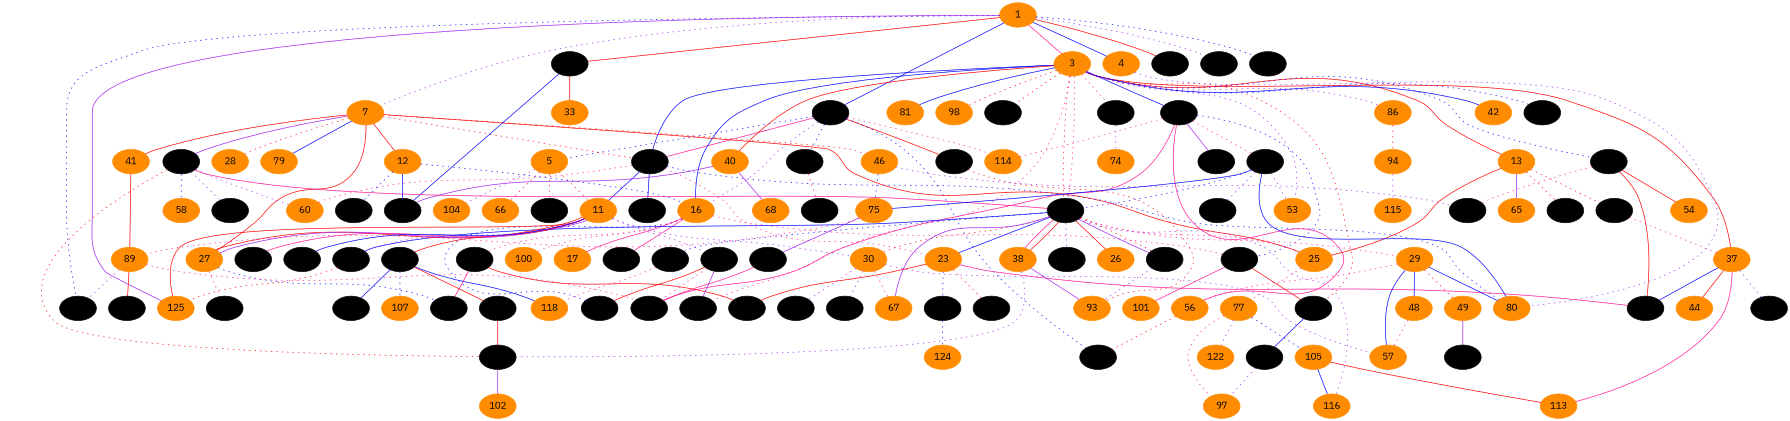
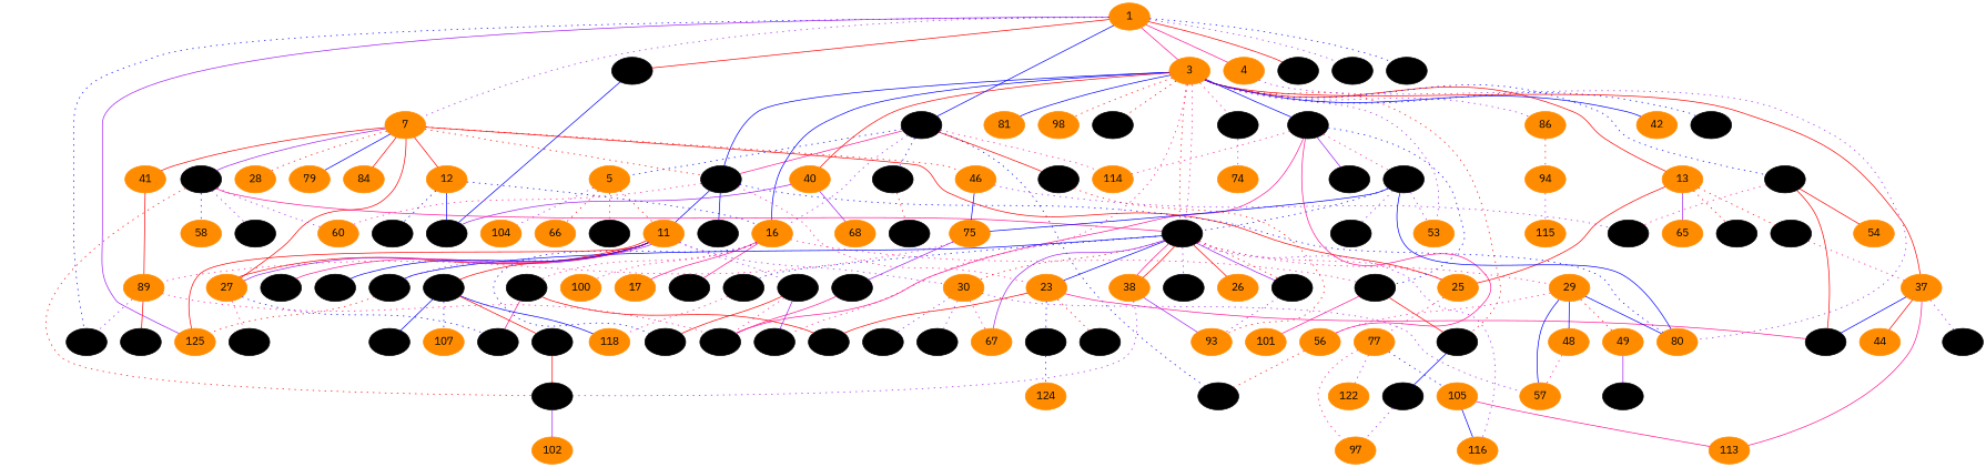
  graph {
    fontname="IBM Plex Sans"
    node [color=darkorange fontname="IBM Plex Sans" style=filled]
    edge [color=red fontname="IBM Plex Sans" style=dotted]
    2 [color=black]
    1
    3
    4
    7
    15 [color=black]
    39 [color=black]
    63 [color=black]
    64 [color=black]
    109 [color=black]
    125
    5
    9 [color=black]
    16
    24 [color=black]
    62 [color=black]
    92 [color=black]
    114
    6 [color=black]
    13
    20 [color=black]
    34 [color=black]
    37
    40
    42
    45 [color=black]
    51 [color=black]
    53
    73 [color=black]
    81
    86
    98
    108 [color=black]
    110 [color=black]
    80
    10 [color=black]
    12
    25
    27
    28
    41
    46
    79
+   84
    72 [color=black]
-   33
    11
    19 [color=black]
    66
    104
    60
    23
    36 [color=black]
    18 [color=black]
    17
    21 [color=black]
    47 [color=black]
    99 [color=black]
    100
    93
    112 [color=black]
    8 [color=black]
    55 [color=black]
    56
    120 [color=black]
    32 [color=black]
    65
    117 [color=black]
    30
    69 [color=black]
    22 [color=black]
    26
    29
    38
    43 [color=black]
    67
    82 [color=black]
    116
    74
    119 [color=black]
    44
    113
    121 [color=black]
    68
    76 [color=black]
    90 [color=black]
    54
    94
    52 [color=black]
    70 [color=black]
    96 [color=black]
    111 [color=black]
    14 [color=black]
    75
    101
    31 [color=black]
    58
    91 [color=black]
    71 [color=black]
    77
    106 [color=black]
    85 [color=black]
    89
    87 [color=black]
    50 [color=black]
    35 [color=black]
    83 [color=black]
    102
    57
    59 [color=black]
    78 [color=black]
    118
    61 [color=black]
    88 [color=black]
    107
    48
    49
    124
    97
    105
    122
    103 [color=black]
    95 [color=black]
    115
    2 -- 5 [color=blue]
    2 -- 9 [color=deeppink style=solid]
    2 -- 16 [color=purple]
    2 -- 24 [style=solid]
    2 -- 62 [color=blue]
    2 -- 92 [color=blue]
    2 -- 114 [color=deeppink]
    1 -- 2 [color=blue style=solid]
    1 -- 3 [color=deeppink style=solid]
-   1 -- 4 [color=blue style=solid]
+   1 -- 4 [color=deeppink style=solid]
    1 -- 7 [color=purple]
    1 -- 15 [style=solid]
    1 -- 39 [style=solid]
    1 -- 63 [color=purple]
    1 -- 64 [color=blue]
    1 -- 109 [color=blue]
    1 -- 125 [color=purple style=solid]
    3 -- 9 [color=blue style=solid]
    3 -- 16 [color=blue style=solid]
    3 -- 6 [color=blue style=solid]
    3 -- 13 [style=solid]
    3 -- 20
    3 -- 20 [color=deeppink]
    3 -- 34 [color=deeppink]
    3 -- 37 [style=solid]
    3 -- 40 [style=solid]
    3 -- 42 [color=blue style=solid]
    3 -- 45
    3 -- 51 [color=blue]
    3 -- 53 [color=purple]
    3 -- 73 [color=blue]
    3 -- 81 [color=blue style=solid]
    3 -- 86 [color=purple]
    3 -- 98
    3 -- 108
    3 -- 110 [color=deeppink]
    4 -- 80 [color=purple]
    7 -- 9
    7 -- 10 [color=purple style=solid]
    7 -- 12 [style=solid]
    7 -- 25 [style=solid]
    7 -- 27 [style=solid]
    7 -- 28
    7 -- 41 [style=solid]
    7 -- 46
    7 -- 79 [color=blue style=solid]
+   7 -- 84 [style=solid]
    15 -- 72 [color=blue style=solid]
-   15 -- 33 [style=solid]
    5 -- 11
    5 -- 19
    5 -- 66
    5 -- 104 [color=purple]
    9 -- 80 [color=blue]
    9 -- 11 [color=blue style=solid]
    9 -- 60 [color=deeppink]
    9 -- 23 [color=deeppink]
    9 -- 36 [color=blue style=solid]
    16 -- 18 [color=deeppink]
    16 -- 17 [color=deeppink style=solid]
    16 -- 21 [color=deeppink]
    16 -- 47 [color=deeppink style=solid]
    16 -- 99 [color=blue]
    16 -- 100 [color=deeppink]
    24 -- 93
    62 -- 112
    6 -- 114 [color=deeppink]
    6 -- 18 [color=blue]
    6 -- 8 [color=deeppink]
    6 -- 55 [color=purple style=solid]
    6 -- 56 [color=deeppink style=solid]
    6 -- 120 [color=deeppink style=solid]
    13 -- 25 [style=solid]
    13 -- 32
    13 -- 65 [color=purple style=solid]
    13 -- 117
    20 -- 25 [color=deeppink]
    20 -- 23 [color=blue style=solid]
    20 -- 30
    20 -- 69 [color=blue style=solid]
    20 -- 22 [color=blue]
    20 -- 26 [style=solid]
    20 -- 29 [color=deeppink]
    20 -- 38 [color=deeppink style=solid]
    20 -- 38 [style=solid]
    20 -- 43 [color=purple]
    20 -- 67 [color=purple style=solid]
    20 -- 82 [color=purple style=solid]
    20 -- 82
    20 -- 116 [color=purple]
    34 -- 74 [color=purple]
    37 -- 119 [color=blue style=solid]
    37 -- 44 [style=solid]
    37 -- 113 [color=deeppink style=solid]
    37 -- 121 [color=purple]
    40 -- 72 [color=purple style=solid]
    40 -- 68 [color=purple style=solid]
    45 -- 76 [color=blue style=solid]
    51 -- 119 [style=solid]
    51 -- 90 [color=deeppink]
    51 -- 54 [style=solid]
    86 -- 94
    10 -- 20 [color=deeppink style=solid]
    10 -- 60 [color=purple]
    10 -- 31 [color=purple]
    10 -- 58 [color=blue]
    10 -- 91
    12 -- 16 [color=blue]
    12 -- 72 [color=blue style=solid]
    12 -- 71 [color=blue]
    25 -- 77 [color=deeppink]
    27 -- 106 [color=blue]
    27 -- 85 [color=deeppink]
    41 -- 89 [style=solid]
    46 -- 90 [color=purple]
-   46 -- 75 [color=blue]
+   46 -- 75 [color=blue style=solid]
    11 -- 125 [style=solid]
    11 -- 27 [style=solid]
    11 -- 27 [color=purple style=solid]
    11 -- 30 [color=purple]
    11 -- 69 [color=purple]
    11 -- 52 [style=solid]
    11 -- 70 [color=purple]
    11 -- 96 [color=deeppink style=solid]
    11 -- 111 [color=blue style=solid]
    23 -- 119 [color=deeppink style=solid]
    23 -- 50 [style=solid]
    23 -- 35 [color=blue]
    23 -- 83
    18 -- 45 [style=solid]
    18 -- 101 [color=deeppink style=solid]
    21 -- 106 [color=deeppink style=solid]
    21 -- 50 [style=solid]
    8 -- 20 [color=blue]
    8 -- 53 [color=purple]
    8 -- 80 [color=blue style=solid]
    8 -- 14 [color=purple]
    8 -- 75 [color=blue style=solid]
    56 -- 92
    32 -- 37 [color=deeppink]
    30 -- 67 [color=deeppink]
    30 -- 57 [color=purple]
    30 -- 59 [color=purple]
    30 -- 78 [color=purple]
    69 -- 125
    22 -- 118 [color=deeppink]
    29 -- 80 [color=blue style=solid]
    29 -- 56 [color=deeppink]
    29 -- 57 [color=blue style=solid]
    29 -- 48 [color=blue style=solid]
    29 -- 49
    38 -- 93 [color=purple style=solid]
    38 -- 91 [color=purple]
    82 -- 93 [color=purple]
    76 -- 97 [color=purple]
    94 -- 115 [color=purple]
    52 -- 118 [color=blue style=solid]
    52 -- 61 [style=solid]
    52 -- 88 [color=blue style=solid]
    52 -- 107 [color=blue]
    70 -- 110 [color=purple style=solid]
    70 -- 99 [style=solid]
    70 -- 120 [color=deeppink]
    75 -- 89 [color=deeppink]
    75 -- 87 [color=purple style=solid]
    91 -- 102 [color=purple style=solid]
    77 -- 97 [color=deeppink]
    77 -- 105 [color=blue]
    77 -- 122 [color=purple]
    89 -- 109 [color=purple]
    89 -- 120 [color=deeppink]
    89 -- 95 [style=solid]
    87 -- 120 [color=deeppink style=solid]
    35 -- 124 [color=blue]
    61 -- 91 [style=solid]
    48 -- 57 [color=deeppink]
    49 -- 103 [color=purple style=solid]
    105 -- 116 [color=blue style=solid]
-   105 -- 113 [style=solid]
+   105 -- 113 [color=deeppink style=solid]
  }
